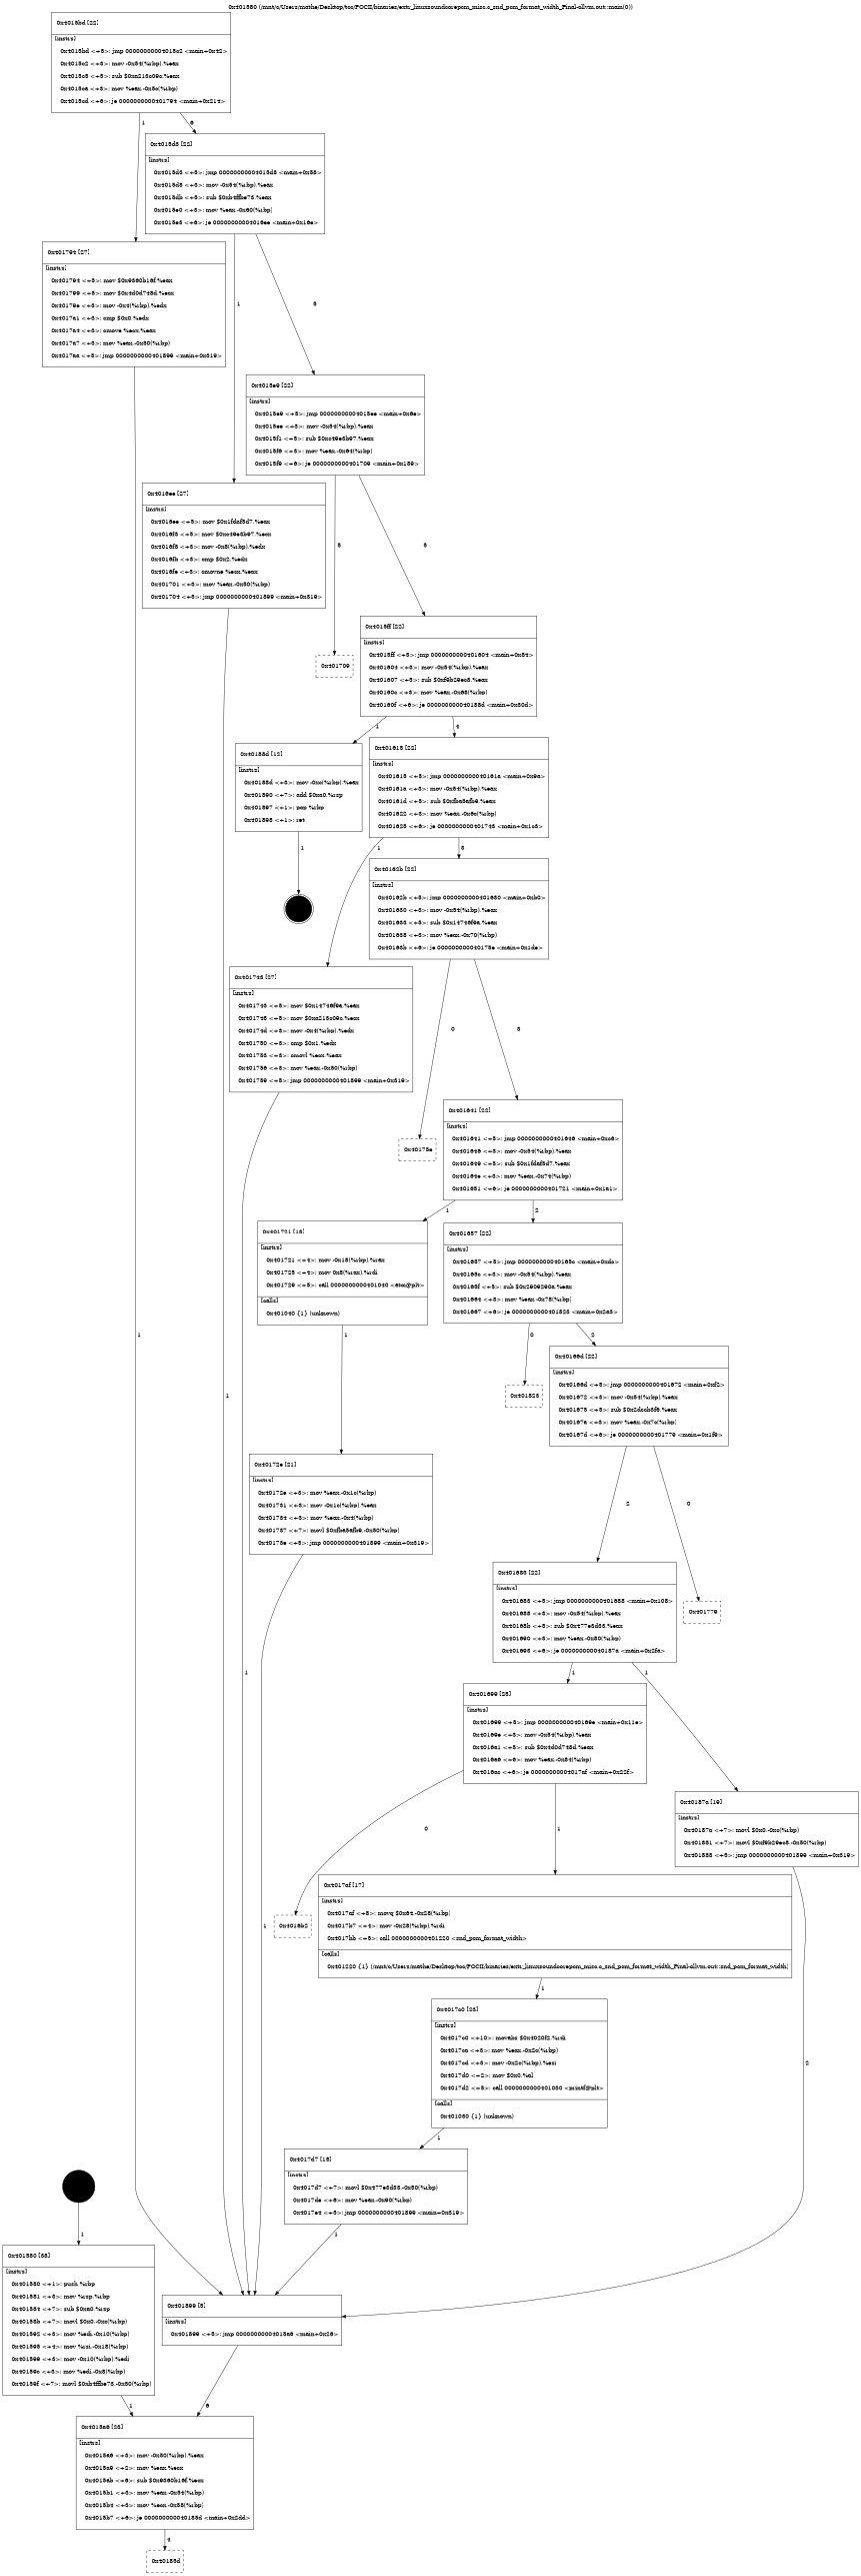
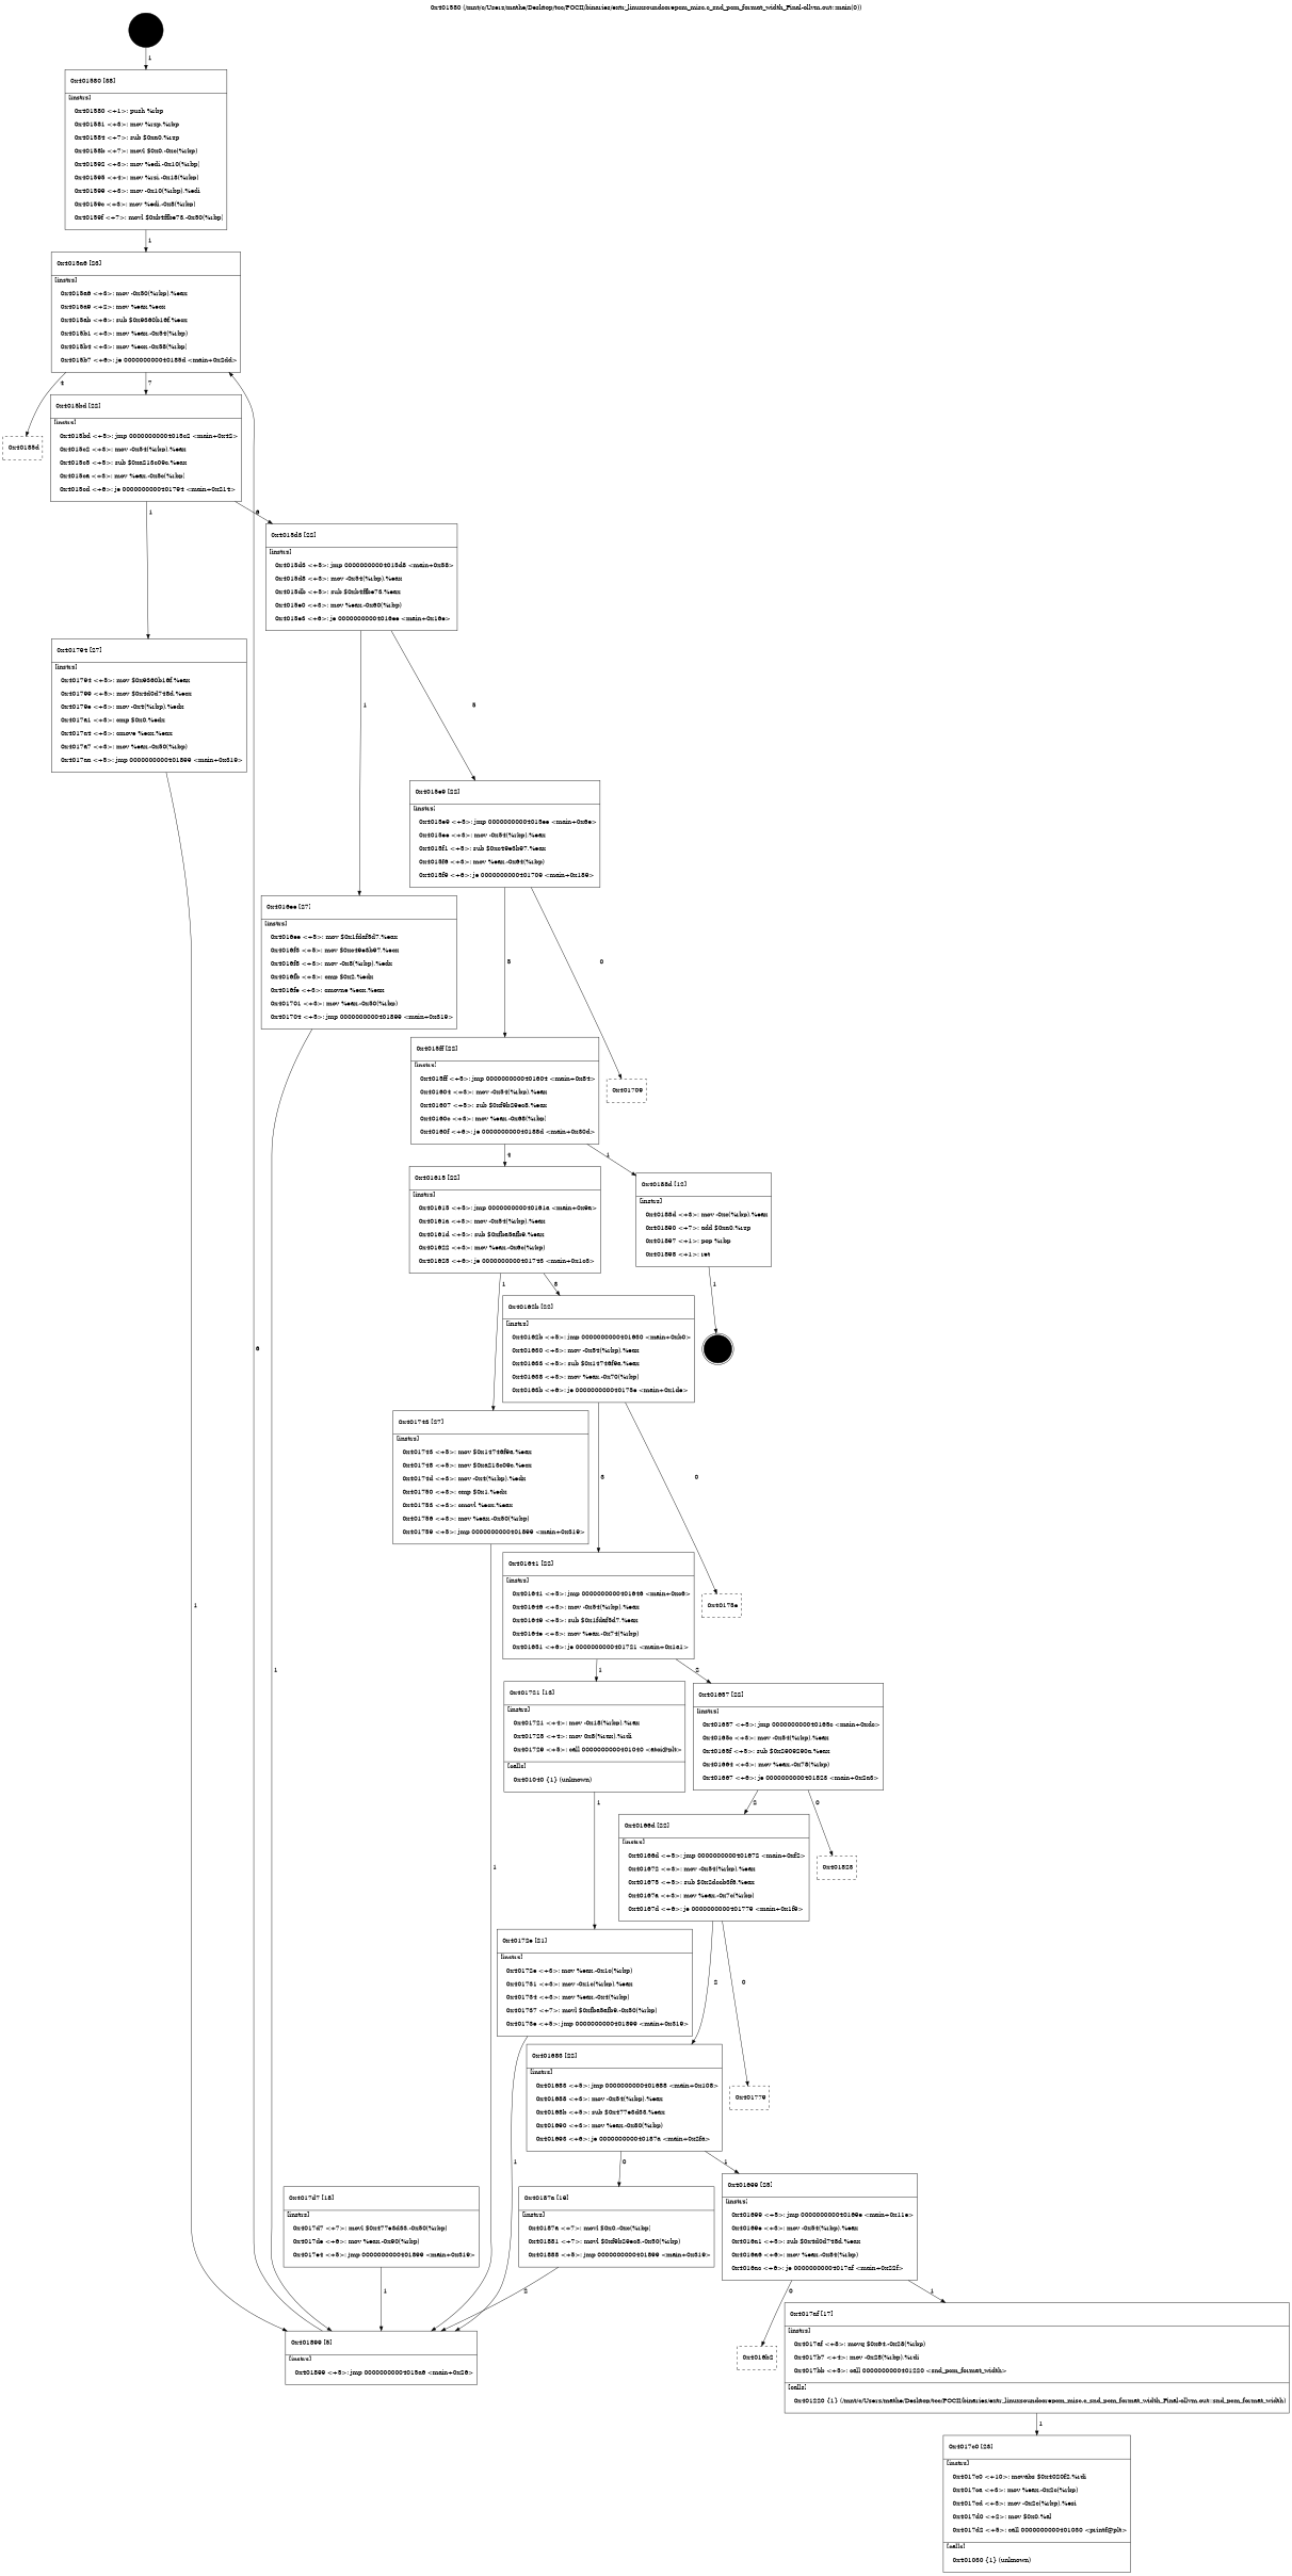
  digraph {
    label="0x401580 (/mnt/c/Users/mathe/Desktop/tcc/POCII/binaries/extr_linuxsoundcorepcm_misc.c_snd_pcm_format_width_Final-ollvm.out::main(0))"
    labelloc=t
    node [shape=record]
    Entry [fillcolor=black height=0.3 shape=circle style=filled width=0.3]
    n2 [label="{\n     0x401580 [38]\l\n     | [instrs]\l\n     &nbsp;&nbsp;0x401580 \<+1\>: push %rbp\l\n     &nbsp;&nbsp;0x401581 \<+3\>: mov %rsp,%rbp\l\n     &nbsp;&nbsp;0x401584 \<+7\>: sub $0xa0,%rsp\l\n     &nbsp;&nbsp;0x40158b \<+7\>: movl $0x0,-0xc(%rbp)\l\n     &nbsp;&nbsp;0x401592 \<+3\>: mov %edi,-0x10(%rbp)\l\n     &nbsp;&nbsp;0x401595 \<+4\>: mov %rsi,-0x18(%rbp)\l\n     &nbsp;&nbsp;0x401599 \<+3\>: mov -0x10(%rbp),%edi\l\n     &nbsp;&nbsp;0x40159c \<+3\>: mov %edi,-0x8(%rbp)\l\n     &nbsp;&nbsp;0x40159f \<+7\>: movl $0xb4ffbe73,-0x50(%rbp)\l\n  }"]
    n3 [label="{\n     0x4015a6 [23]\l\n     | [instrs]\l\n     &nbsp;&nbsp;0x4015a6 \<+3\>: mov -0x50(%rbp),%eax\l\n     &nbsp;&nbsp;0x4015a9 \<+2\>: mov %eax,%ecx\l\n     &nbsp;&nbsp;0x4015ab \<+6\>: sub $0x9360b16f,%ecx\l\n     &nbsp;&nbsp;0x4015b1 \<+3\>: mov %eax,-0x54(%rbp)\l\n     &nbsp;&nbsp;0x4015b4 \<+3\>: mov %ecx,-0x58(%rbp)\l\n     &nbsp;&nbsp;0x4015b7 \<+6\>: je 000000000040185d \<main+0x2dd\>\l\n  }"]
    n4 [label="{\n     0x40185d\l\n  }" style=dashed]
    n5 [label="{\n     0x4015bd [22]\l\n     | [instrs]\l\n     &nbsp;&nbsp;0x4015bd \<+5\>: jmp 00000000004015c2 \<main+0x42\>\l\n     &nbsp;&nbsp;0x4015c2 \<+3\>: mov -0x54(%rbp),%eax\l\n     &nbsp;&nbsp;0x4015c5 \<+5\>: sub $0xa213c09c,%eax\l\n     &nbsp;&nbsp;0x4015ca \<+3\>: mov %eax,-0x5c(%rbp)\l\n     &nbsp;&nbsp;0x4015cd \<+6\>: je 0000000000401794 \<main+0x214\>\l\n  }"]
    n6 [label="{\n     0x401794 [27]\l\n     | [instrs]\l\n     &nbsp;&nbsp;0x401794 \<+5\>: mov $0x9360b16f,%eax\l\n     &nbsp;&nbsp;0x401799 \<+5\>: mov $0x4d0d748d,%ecx\l\n     &nbsp;&nbsp;0x40179e \<+3\>: mov -0x4(%rbp),%edx\l\n     &nbsp;&nbsp;0x4017a1 \<+3\>: cmp $0x0,%edx\l\n     &nbsp;&nbsp;0x4017a4 \<+3\>: cmove %ecx,%eax\l\n     &nbsp;&nbsp;0x4017a7 \<+3\>: mov %eax,-0x50(%rbp)\l\n     &nbsp;&nbsp;0x4017aa \<+5\>: jmp 0000000000401899 \<main+0x319\>\l\n  }"]
    n7 [label="{\n     0x4015d3 [22]\l\n     | [instrs]\l\n     &nbsp;&nbsp;0x4015d3 \<+5\>: jmp 00000000004015d8 \<main+0x58\>\l\n     &nbsp;&nbsp;0x4015d8 \<+3\>: mov -0x54(%rbp),%eax\l\n     &nbsp;&nbsp;0x4015db \<+5\>: sub $0xb4ffbe73,%eax\l\n     &nbsp;&nbsp;0x4015e0 \<+3\>: mov %eax,-0x60(%rbp)\l\n     &nbsp;&nbsp;0x4015e3 \<+6\>: je 00000000004016ee \<main+0x16e\>\l\n  }"]
    n8 [label="{\n     0x401899 [5]\l\n     | [instrs]\l\n     &nbsp;&nbsp;0x401899 \<+5\>: jmp 00000000004015a6 \<main+0x26\>\l\n  }"]
    n9 [label="{\n     0x4016ee [27]\l\n     | [instrs]\l\n     &nbsp;&nbsp;0x4016ee \<+5\>: mov $0x1fdaf5d7,%eax\l\n     &nbsp;&nbsp;0x4016f3 \<+5\>: mov $0xc49e3b97,%ecx\l\n     &nbsp;&nbsp;0x4016f8 \<+3\>: mov -0x8(%rbp),%edx\l\n     &nbsp;&nbsp;0x4016fb \<+3\>: cmp $0x2,%edx\l\n     &nbsp;&nbsp;0x4016fe \<+3\>: cmovne %ecx,%eax\l\n     &nbsp;&nbsp;0x401701 \<+3\>: mov %eax,-0x50(%rbp)\l\n     &nbsp;&nbsp;0x401704 \<+5\>: jmp 0000000000401899 \<main+0x319\>\l\n  }"]
    n10 [label="{\n     0x4015e9 [22]\l\n     | [instrs]\l\n     &nbsp;&nbsp;0x4015e9 \<+5\>: jmp 00000000004015ee \<main+0x6e\>\l\n     &nbsp;&nbsp;0x4015ee \<+3\>: mov -0x54(%rbp),%eax\l\n     &nbsp;&nbsp;0x4015f1 \<+5\>: sub $0xc49e3b97,%eax\l\n     &nbsp;&nbsp;0x4015f6 \<+3\>: mov %eax,-0x64(%rbp)\l\n     &nbsp;&nbsp;0x4015f9 \<+6\>: je 0000000000401709 \<main+0x189\>\l\n  }"]
    Exit [fillcolor=black height=0.3 peripheries=2 shape=circle style=filled width=0.3]
    n12 [label="{\n     0x401709\l\n  }" style=dashed]
    n13 [label="{\n     0x4015ff [22]\l\n     | [instrs]\l\n     &nbsp;&nbsp;0x4015ff \<+5\>: jmp 0000000000401604 \<main+0x84\>\l\n     &nbsp;&nbsp;0x401604 \<+3\>: mov -0x54(%rbp),%eax\l\n     &nbsp;&nbsp;0x401607 \<+5\>: sub $0xf9b29ec8,%eax\l\n     &nbsp;&nbsp;0x40160c \<+3\>: mov %eax,-0x68(%rbp)\l\n     &nbsp;&nbsp;0x40160f \<+6\>: je 000000000040188d \<main+0x30d\>\l\n  }"]
    n14 [label="{\n     0x4017d7 [18]\l\n     | [instrs]\l\n     &nbsp;&nbsp;0x4017d7 \<+7\>: movl $0x477e3d33,-0x50(%rbp)\l\n     &nbsp;&nbsp;0x4017de \<+6\>: mov %eax,-0x90(%rbp)\l\n     &nbsp;&nbsp;0x4017e4 \<+5\>: jmp 0000000000401899 \<main+0x319\>\l\n  }"]
    n15 [label="{\n     0x40188d [12]\l\n     | [instrs]\l\n     &nbsp;&nbsp;0x40188d \<+3\>: mov -0xc(%rbp),%eax\l\n     &nbsp;&nbsp;0x401890 \<+7\>: add $0xa0,%rsp\l\n     &nbsp;&nbsp;0x401897 \<+1\>: pop %rbp\l\n     &nbsp;&nbsp;0x401898 \<+1\>: ret\l\n  }"]
    n16 [label="{\n     0x401615 [22]\l\n     | [instrs]\l\n     &nbsp;&nbsp;0x401615 \<+5\>: jmp 000000000040161a \<main+0x9a\>\l\n     &nbsp;&nbsp;0x40161a \<+3\>: mov -0x54(%rbp),%eax\l\n     &nbsp;&nbsp;0x40161d \<+5\>: sub $0xfba5afb9,%eax\l\n     &nbsp;&nbsp;0x401622 \<+3\>: mov %eax,-0x6c(%rbp)\l\n     &nbsp;&nbsp;0x401625 \<+6\>: je 0000000000401743 \<main+0x1c3\>\l\n  }"]
    n17 [label="{\n     0x4017c0 [23]\l\n     | [instrs]\l\n     &nbsp;&nbsp;0x4017c0 \<+10\>: movabs $0x4020f2,%rdi\l\n     &nbsp;&nbsp;0x4017ca \<+3\>: mov %eax,-0x2c(%rbp)\l\n     &nbsp;&nbsp;0x4017cd \<+3\>: mov -0x2c(%rbp),%esi\l\n     &nbsp;&nbsp;0x4017d0 \<+2\>: mov $0x0,%al\l\n     &nbsp;&nbsp;0x4017d2 \<+5\>: call 0000000000401030 \<printf@plt\>\l\n     | [calls]\l\n     &nbsp;&nbsp;0x401030 \{1\} (unknown)\l\n  }"]
    n18 [label="{\n     0x401743 [27]\l\n     | [instrs]\l\n     &nbsp;&nbsp;0x401743 \<+5\>: mov $0x14746f9a,%eax\l\n     &nbsp;&nbsp;0x401748 \<+5\>: mov $0xa213c09c,%ecx\l\n     &nbsp;&nbsp;0x40174d \<+3\>: mov -0x4(%rbp),%edx\l\n     &nbsp;&nbsp;0x401750 \<+3\>: cmp $0x1,%edx\l\n     &nbsp;&nbsp;0x401753 \<+3\>: cmovl %ecx,%eax\l\n     &nbsp;&nbsp;0x401756 \<+3\>: mov %eax,-0x50(%rbp)\l\n     &nbsp;&nbsp;0x401759 \<+5\>: jmp 0000000000401899 \<main+0x319\>\l\n  }"]
    n19 [label="{\n     0x40162b [22]\l\n     | [instrs]\l\n     &nbsp;&nbsp;0x40162b \<+5\>: jmp 0000000000401630 \<main+0xb0\>\l\n     &nbsp;&nbsp;0x401630 \<+3\>: mov -0x54(%rbp),%eax\l\n     &nbsp;&nbsp;0x401633 \<+5\>: sub $0x14746f9a,%eax\l\n     &nbsp;&nbsp;0x401638 \<+3\>: mov %eax,-0x70(%rbp)\l\n     &nbsp;&nbsp;0x40163b \<+6\>: je 000000000040175e \<main+0x1de\>\l\n  }"]
    n20 [label="{\n     0x4016b2\l\n  }" style=dashed]
    n21 [label="{\n     0x40175e\l\n  }" style=dashed]
    n22 [label="{\n     0x401641 [22]\l\n     | [instrs]\l\n     &nbsp;&nbsp;0x401641 \<+5\>: jmp 0000000000401646 \<main+0xc6\>\l\n     &nbsp;&nbsp;0x401646 \<+3\>: mov -0x54(%rbp),%eax\l\n     &nbsp;&nbsp;0x401649 \<+5\>: sub $0x1fdaf5d7,%eax\l\n     &nbsp;&nbsp;0x40164e \<+3\>: mov %eax,-0x74(%rbp)\l\n     &nbsp;&nbsp;0x401651 \<+6\>: je 0000000000401721 \<main+0x1a1\>\l\n  }"]
    n23 [label="{\n     0x4017af [17]\l\n     | [instrs]\l\n     &nbsp;&nbsp;0x4017af \<+8\>: movq $0x64,-0x28(%rbp)\l\n     &nbsp;&nbsp;0x4017b7 \<+4\>: mov -0x28(%rbp),%rdi\l\n     &nbsp;&nbsp;0x4017bb \<+5\>: call 0000000000401220 \<snd_pcm_format_width\>\l\n     | [calls]\l\n     &nbsp;&nbsp;0x401220 \{1\} (/mnt/c/Users/mathe/Desktop/tcc/POCII/binaries/extr_linuxsoundcorepcm_misc.c_snd_pcm_format_width_Final-ollvm.out::snd_pcm_format_width)\l\n  }"]
    n24 [label="{\n     0x401721 [13]\l\n     | [instrs]\l\n     &nbsp;&nbsp;0x401721 \<+4\>: mov -0x18(%rbp),%rax\l\n     &nbsp;&nbsp;0x401725 \<+4\>: mov 0x8(%rax),%rdi\l\n     &nbsp;&nbsp;0x401729 \<+5\>: call 0000000000401040 \<atoi@plt\>\l\n     | [calls]\l\n     &nbsp;&nbsp;0x401040 \{1\} (unknown)\l\n  }"]
    n25 [label="{\n     0x401657 [22]\l\n     | [instrs]\l\n     &nbsp;&nbsp;0x401657 \<+5\>: jmp 000000000040165c \<main+0xdc\>\l\n     &nbsp;&nbsp;0x40165c \<+3\>: mov -0x54(%rbp),%eax\l\n     &nbsp;&nbsp;0x40165f \<+5\>: sub $0x2909290a,%eax\l\n     &nbsp;&nbsp;0x401664 \<+3\>: mov %eax,-0x78(%rbp)\l\n     &nbsp;&nbsp;0x401667 \<+6\>: je 0000000000401823 \<main+0x2a3\>\l\n  }"]
    n26 [label="{\n     0x401699 [25]\l\n     | [instrs]\l\n     &nbsp;&nbsp;0x401699 \<+5\>: jmp 000000000040169e \<main+0x11e\>\l\n     &nbsp;&nbsp;0x40169e \<+3\>: mov -0x54(%rbp),%eax\l\n     &nbsp;&nbsp;0x4016a1 \<+5\>: sub $0x4d0d748d,%eax\l\n     &nbsp;&nbsp;0x4016a6 \<+6\>: mov %eax,-0x84(%rbp)\l\n     &nbsp;&nbsp;0x4016ac \<+6\>: je 00000000004017af \<main+0x22f\>\l\n  }"]
    n27 [label="{\n     0x40172e [21]\l\n     | [instrs]\l\n     &nbsp;&nbsp;0x40172e \<+3\>: mov %eax,-0x1c(%rbp)\l\n     &nbsp;&nbsp;0x401731 \<+3\>: mov -0x1c(%rbp),%eax\l\n     &nbsp;&nbsp;0x401734 \<+3\>: mov %eax,-0x4(%rbp)\l\n     &nbsp;&nbsp;0x401737 \<+7\>: movl $0xfba5afb9,-0x50(%rbp)\l\n     &nbsp;&nbsp;0x40173e \<+5\>: jmp 0000000000401899 \<main+0x319\>\l\n  }"]
    n28 [label="{\n     0x401823\l\n  }" style=dashed]
    n29 [label="{\n     0x40166d [22]\l\n     | [instrs]\l\n     &nbsp;&nbsp;0x40166d \<+5\>: jmp 0000000000401672 \<main+0xf2\>\l\n     &nbsp;&nbsp;0x401672 \<+3\>: mov -0x54(%rbp),%eax\l\n     &nbsp;&nbsp;0x401675 \<+5\>: sub $0x2dccb3f6,%eax\l\n     &nbsp;&nbsp;0x40167a \<+3\>: mov %eax,-0x7c(%rbp)\l\n     &nbsp;&nbsp;0x40167d \<+6\>: je 0000000000401779 \<main+0x1f9\>\l\n  }"]
    n30 [label="{\n     0x40187a [19]\l\n     | [instrs]\l\n     &nbsp;&nbsp;0x40187a \<+7\>: movl $0x0,-0xc(%rbp)\l\n     &nbsp;&nbsp;0x401881 \<+7\>: movl $0xf9b29ec8,-0x50(%rbp)\l\n     &nbsp;&nbsp;0x401888 \<+5\>: jmp 0000000000401899 \<main+0x319\>\l\n  }"]
    n31 [label="{\n     0x401683 [22]\l\n     | [instrs]\l\n     &nbsp;&nbsp;0x401683 \<+5\>: jmp 0000000000401688 \<main+0x108\>\l\n     &nbsp;&nbsp;0x401688 \<+3\>: mov -0x54(%rbp),%eax\l\n     &nbsp;&nbsp;0x40168b \<+5\>: sub $0x477e3d33,%eax\l\n     &nbsp;&nbsp;0x401690 \<+3\>: mov %eax,-0x80(%rbp)\l\n     &nbsp;&nbsp;0x401693 \<+6\>: je 000000000040187a \<main+0x2fa\>\l\n  }"]
    n32 [label="{\n     0x401779\l\n  }" style=dashed]
    Entry -> n2 [label=" 1"]
    n2 -> n3 [label=" 1"]
    n3 -> n4 [label=" 4"]
+   n3 -> n5 [label=" 7"]
    n5 -> n6 [label=" 1"]
    n5 -> n7 [label=" 6"]
    n6 -> n8 [label=" 1"]
    n7 -> n9 [label=" 1"]
    n7 -> n10 [label=" 5"]
    n8 -> n3 [label=" 6"]
    n9 -> n8 [label=" 1"]
-   n10 -> n12 [label=" 5"]
+   n10 -> n12 [label=" 0"]
    n10 -> n13 [label=" 5"]
    n13 -> n15 [label=" 1"]
    n13 -> n16 [label=" 4"]
    n14 -> n8 [label=" 1"]
    n15 -> Exit [label=" 1"]
    n16 -> n18 [label=" 1"]
    n16 -> n19 [label=" 3"]
-   n17 -> n14 [label=" 1"]
    n18 -> n8 [label=" 1"]
    n19 -> n21 [label=" 0"]
    n19 -> n22 [label=" 3"]
    n22 -> n24 [label=" 1"]
    n22 -> n25 [label=" 2"]
    n23 -> n17 [label=" 1"]
    n24 -> n27 [label=" 1"]
    n25 -> n28 [label=" 0"]
    n25 -> n29 [label=" 2"]
    n26 -> n20 [label=" 0"]
    n26 -> n23 [label=" 1"]
    n27 -> n8 [label=" 1"]
    n29 -> n31 [label=" 2"]
    n29 -> n32 [label=" 0"]
    n30 -> n8 [label=" 2"]
    n31 -> n26 [label=" 1"]
-   n31 -> n30 [label=" 1"]
+   n31 -> n30 [label=" 0"]
  }
